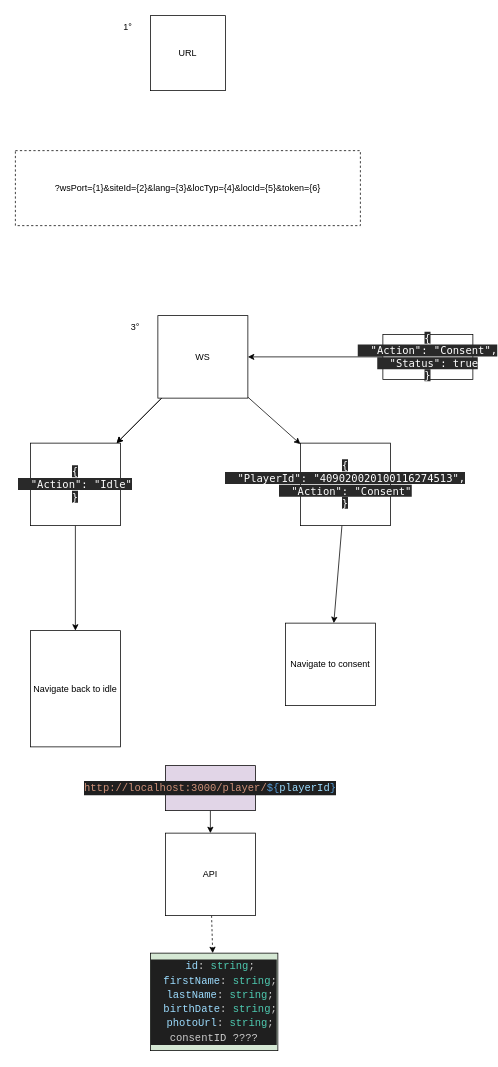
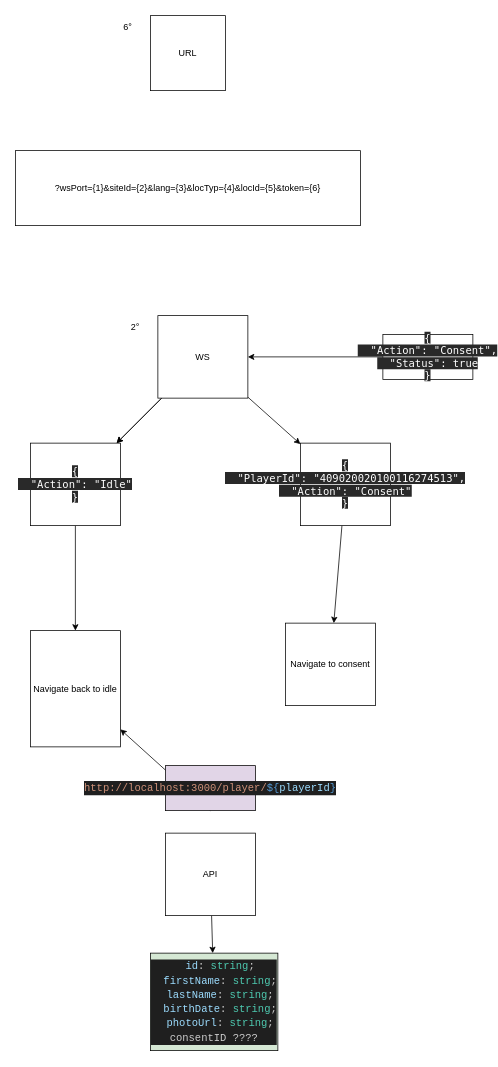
  <mxCell id="0" />
  <mxCell id="1" parent="0" />
  <mxCell id="2" value="URL" style="rounded=0;whiteSpace=wrap;html=1;" parent="1" vertex="1"><mxGeometry x="200" y="20" width="100" height="100" as="geometry" /></mxCell>
- <mxCell id="3" value="&lt;span data-teams=&quot;true&quot;&gt;?wsPort={1}&amp;amp;siteId={2}&amp;amp;lang={3}&amp;amp;locTyp={4}&amp;amp;locId={5}&amp;amp;token={6}&lt;/span&gt;" style="rounded=0;whiteSpace=wrap;html=1;dashed=1;" parent="1" vertex="1"><mxGeometry x="20" y="200" width="460" height="100" as="geometry" /></mxCell>
+ <mxCell id="3" value="&lt;span data-teams=&quot;true&quot;&gt;?wsPort={1}&amp;amp;siteId={2}&amp;amp;lang={3}&amp;amp;locTyp={4}&amp;amp;locId={5}&amp;amp;token={6}&lt;/span&gt;" style="rounded=0;whiteSpace=wrap;html=1;" parent="1" vertex="1"><mxGeometry x="20" y="200" width="460" height="100" as="geometry" /></mxCell>
  <mxCell id="4" value="" style="edgeStyle=none;html=1;" parent="1" source="7" target="11" edge="1"><mxGeometry relative="1" as="geometry" /></mxCell>
  <mxCell id="5" value="" style="edgeStyle=none;html=1;" parent="1" source="7" target="11" edge="1"><mxGeometry relative="1" as="geometry" /></mxCell>
  <mxCell id="6" value="" style="edgeStyle=none;html=1;" parent="1" source="7" target="13" edge="1"><mxGeometry relative="1" as="geometry" /></mxCell>
  <mxCell id="7" value="WS" style="rounded=0;whiteSpace=wrap;html=1;" parent="1" vertex="1"><mxGeometry x="210" y="420" width="120" height="110" as="geometry" /></mxCell>
- <mxCell id="8" value="1°" style="text;html=1;align=center;verticalAlign=middle;whiteSpace=wrap;rounded=0;" parent="1" vertex="1"><mxGeometry x="140" y="20" width="60" height="30" as="geometry" /></mxCell>
- <mxCell id="9" value="3°" style="text;html=1;align=center;verticalAlign=middle;whiteSpace=wrap;rounded=0;" parent="1" vertex="1"><mxGeometry x="150" y="420" width="60" height="30" as="geometry" /></mxCell>
+ <mxCell id="8" value="6°" style="text;html=1;align=center;verticalAlign=middle;whiteSpace=wrap;rounded=0;" parent="1" vertex="1"><mxGeometry x="140" y="20" width="60" height="30" as="geometry" /></mxCell>
+ <mxCell id="9" value="2°" style="text;html=1;align=center;verticalAlign=middle;whiteSpace=wrap;rounded=0;" parent="1" vertex="1"><mxGeometry x="150" y="420" width="60" height="30" as="geometry" /></mxCell>
  <mxCell id="10" value="" style="edgeStyle=none;html=1;" parent="1" source="11" target="14" edge="1"><mxGeometry relative="1" as="geometry" /></mxCell>
  <mxCell id="11" value="&lt;span style=&quot;color: rgb(255, 255, 255); font-family: &amp;quot;Cascadia Mono&amp;quot;, Consolas, ui-monospace, Menlo, Monaco, monospace; font-size: 14px; text-align: start; white-space: pre; background-color: rgb(41, 41, 41);&quot;&gt;{&lt;/span&gt;&lt;br style=&quot;-webkit-font-smoothing: antialiased; box-sizing: border-box; color: rgb(255, 255, 255); font-family: &amp;quot;Cascadia Mono&amp;quot;, Consolas, ui-monospace, Menlo, Monaco, monospace; font-size: 14px; text-align: start; white-space: pre;&quot;&gt;&lt;span style=&quot;color: rgb(255, 255, 255); font-family: &amp;quot;Cascadia Mono&amp;quot;, Consolas, ui-monospace, Menlo, Monaco, monospace; font-size: 14px; text-align: start; white-space: pre; background-color: rgb(41, 41, 41);&quot;&gt;&amp;nbsp;&amp;nbsp;&quot;Action&quot;: &quot;Idle&quot;&lt;/span&gt;&lt;br style=&quot;-webkit-font-smoothing: antialiased; box-sizing: border-box; color: rgb(255, 255, 255); font-family: &amp;quot;Cascadia Mono&amp;quot;, Consolas, ui-monospace, Menlo, Monaco, monospace; font-size: 14px; text-align: start; white-space: pre;&quot;&gt;&lt;span style=&quot;color: rgb(255, 255, 255); font-family: &amp;quot;Cascadia Mono&amp;quot;, Consolas, ui-monospace, Menlo, Monaco, monospace; font-size: 14px; text-align: start; white-space: pre; background-color: rgb(41, 41, 41);&quot;&gt;}&lt;/span&gt;" style="rounded=0;whiteSpace=wrap;html=1;" parent="1" vertex="1"><mxGeometry x="40" y="590" width="120" height="110" as="geometry" /></mxCell>
  <mxCell id="12" value="" style="edgeStyle=none;html=1;" parent="1" source="13" target="15" edge="1"><mxGeometry relative="1" as="geometry" /></mxCell>
  <mxCell id="13" value="&lt;span style=&quot;color: rgb(255, 255, 255); font-family: &amp;quot;Cascadia Mono&amp;quot;, Consolas, ui-monospace, Menlo, Monaco, monospace; font-size: 14px; text-align: start; white-space: pre; background-color: rgb(41, 41, 41);&quot;&gt;{&lt;/span&gt;&lt;br style=&quot;-webkit-font-smoothing: antialiased; box-sizing: border-box; color: rgb(255, 255, 255); font-family: &amp;quot;Cascadia Mono&amp;quot;, Consolas, ui-monospace, Menlo, Monaco, monospace; font-size: 14px; text-align: start; white-space: pre;&quot;&gt;&lt;span style=&quot;color: rgb(255, 255, 255); font-family: &amp;quot;Cascadia Mono&amp;quot;, Consolas, ui-monospace, Menlo, Monaco, monospace; font-size: 14px; text-align: start; white-space: pre; background-color: rgb(41, 41, 41);&quot;&gt;&amp;nbsp;&amp;nbsp;&quot;PlayerId&quot;: &quot;409020020100116274513&quot;,&lt;/span&gt;&lt;br style=&quot;-webkit-font-smoothing: antialiased; box-sizing: border-box; color: rgb(255, 255, 255); font-family: &amp;quot;Cascadia Mono&amp;quot;, Consolas, ui-monospace, Menlo, Monaco, monospace; font-size: 14px; text-align: start; white-space: pre;&quot;&gt;&lt;span style=&quot;color: rgb(255, 255, 255); font-family: &amp;quot;Cascadia Mono&amp;quot;, Consolas, ui-monospace, Menlo, Monaco, monospace; font-size: 14px; text-align: start; white-space: pre; background-color: rgb(41, 41, 41);&quot;&gt;&amp;nbsp;&amp;nbsp;&quot;Action&quot;: &quot;Consent&quot;&lt;/span&gt;&lt;br style=&quot;-webkit-font-smoothing: antialiased; box-sizing: border-box; color: rgb(255, 255, 255); font-family: &amp;quot;Cascadia Mono&amp;quot;, Consolas, ui-monospace, Menlo, Monaco, monospace; font-size: 14px; text-align: start; white-space: pre;&quot;&gt;&lt;span style=&quot;color: rgb(255, 255, 255); font-family: &amp;quot;Cascadia Mono&amp;quot;, Consolas, ui-monospace, Menlo, Monaco, monospace; font-size: 14px; text-align: start; white-space: pre; background-color: rgb(41, 41, 41);&quot;&gt;}&lt;/span&gt;" style="rounded=0;whiteSpace=wrap;html=1;" parent="1" vertex="1"><mxGeometry x="400" y="590" width="120" height="110" as="geometry" /></mxCell>
  <mxCell id="14" value="&lt;span style=&quot;color: rgb(0, 0, 0);&quot;&gt;Navigate back to idle&lt;/span&gt;" style="rounded=0;whiteSpace=wrap;html=1;" parent="1" vertex="1"><mxGeometry x="40" y="840" width="120" height="155" as="geometry" /></mxCell>
  <mxCell id="15" value="Navigate to consent" style="rounded=0;whiteSpace=wrap;html=1;" parent="1" vertex="1"><mxGeometry x="380" y="830" width="120" height="110" as="geometry" /></mxCell>
  <mxCell id="16" style="edgeStyle=none;html=1;exitX=0;exitY=0.5;exitDx=0;exitDy=0;entryX=1;entryY=0.5;entryDx=0;entryDy=0;" edge="1" parent="1" source="17" target="7"><mxGeometry relative="1" as="geometry" /></mxCell>
  <mxCell id="17" value="&lt;span style=&quot;color: rgb(255, 255, 255); font-family: &amp;quot;Cascadia Mono&amp;quot;, Consolas, ui-monospace, Menlo, Monaco, monospace; font-size: 14px; text-align: start; white-space: pre; background-color: rgb(41, 41, 41);&quot;&gt;{&lt;/span&gt;&lt;br style=&quot;-webkit-font-smoothing: antialiased; box-sizing: border-box; color: rgb(255, 255, 255); font-family: &amp;quot;Cascadia Mono&amp;quot;, Consolas, ui-monospace, Menlo, Monaco, monospace; font-size: 14px; text-align: start; white-space: pre;&quot;&gt;&lt;span style=&quot;color: rgb(255, 255, 255); font-family: &amp;quot;Cascadia Mono&amp;quot;, Consolas, ui-monospace, Menlo, Monaco, monospace; font-size: 14px; text-align: start; white-space: pre; background-color: rgb(41, 41, 41);&quot;&gt;&amp;nbsp;&amp;nbsp;&quot;Action&quot;: &quot;Consent&quot;,&lt;/span&gt;&lt;br style=&quot;-webkit-font-smoothing: antialiased; box-sizing: border-box; color: rgb(255, 255, 255); font-family: &amp;quot;Cascadia Mono&amp;quot;, Consolas, ui-monospace, Menlo, Monaco, monospace; font-size: 14px; text-align: start; white-space: pre;&quot;&gt;&lt;span style=&quot;color: rgb(255, 255, 255); font-family: &amp;quot;Cascadia Mono&amp;quot;, Consolas, ui-monospace, Menlo, Monaco, monospace; font-size: 14px; text-align: start; white-space: pre; background-color: rgb(41, 41, 41);&quot;&gt;&amp;nbsp;&amp;nbsp;&quot;Status&quot;: true&lt;/span&gt;&lt;br style=&quot;-webkit-font-smoothing: antialiased; box-sizing: border-box; color: rgb(255, 255, 255); font-family: &amp;quot;Cascadia Mono&amp;quot;, Consolas, ui-monospace, Menlo, Monaco, monospace; font-size: 14px; text-align: start; white-space: pre;&quot;&gt;&lt;span style=&quot;color: rgb(255, 255, 255); font-family: &amp;quot;Cascadia Mono&amp;quot;, Consolas, ui-monospace, Menlo, Monaco, monospace; font-size: 14px; text-align: start; white-space: pre; background-color: rgb(41, 41, 41);&quot;&gt;}&lt;/span&gt;" style="rounded=0;whiteSpace=wrap;html=1;" vertex="1" parent="1"><mxGeometry x="510" y="445" width="120" height="60" as="geometry" /></mxCell>
- <mxCell id="18" value="" style="edgeStyle=none;html=1;dashed=1;" edge="1" parent="1" source="19" target="20"><mxGeometry relative="1" as="geometry" /></mxCell>
+ <mxCell id="18" value="" style="edgeStyle=none;html=1;" edge="1" parent="1" source="19" target="20"><mxGeometry relative="1" as="geometry" /></mxCell>
  <mxCell id="19" value="API" style="rounded=0;whiteSpace=wrap;html=1;" vertex="1" parent="1"><mxGeometry x="220" y="1110" width="120" height="110" as="geometry" /></mxCell>
  <mxCell id="20" value="&lt;div style=&quot;background-color: rgb(31, 31, 31); font-family: Consolas, &amp;quot;Courier New&amp;quot;, monospace; font-size: 14px; line-height: 19px; white-space: pre; color: rgb(204, 204, 204);&quot;&gt;&lt;div style=&quot;color: light-dark(rgb(204, 204, 204), rgb(62, 62, 62));&quot;&gt;&lt;span style=&quot;color: rgb(204, 204, 204);&quot;&gt;&amp;nbsp; &lt;/span&gt;&lt;span style=&quot;color: rgb(156, 220, 254);&quot;&gt;id&lt;/span&gt;&lt;span style=&quot;color: rgb(212, 212, 212);&quot;&gt;:&lt;/span&gt;&lt;span style=&quot;color: rgb(204, 204, 204);&quot;&gt; &lt;/span&gt;&lt;span style=&quot;color: rgb(78, 201, 176);&quot;&gt;string&lt;/span&gt;&lt;span style=&quot;color: rgb(204, 204, 204);&quot;&gt;;&lt;/span&gt;&lt;/div&gt;&lt;div style=&quot;color: light-dark(rgb(204, 204, 204), rgb(62, 62, 62));&quot;&gt;&lt;span style=&quot;color: rgb(204, 204, 204);&quot;&gt;&amp;nbsp; &lt;/span&gt;&lt;span style=&quot;color: rgb(156, 220, 254);&quot;&gt;firstName&lt;/span&gt;&lt;span style=&quot;color: rgb(212, 212, 212);&quot;&gt;:&lt;/span&gt;&lt;span style=&quot;color: rgb(204, 204, 204);&quot;&gt; &lt;/span&gt;&lt;span style=&quot;color: rgb(78, 201, 176);&quot;&gt;string&lt;/span&gt;&lt;span style=&quot;color: rgb(204, 204, 204);&quot;&gt;;&lt;/span&gt;&lt;/div&gt;&lt;div style=&quot;color: light-dark(rgb(204, 204, 204), rgb(62, 62, 62));&quot;&gt;&lt;span style=&quot;color: rgb(204, 204, 204);&quot;&gt;&amp;nbsp; &lt;/span&gt;&lt;span style=&quot;color: rgb(156, 220, 254);&quot;&gt;lastName&lt;/span&gt;&lt;span style=&quot;color: rgb(212, 212, 212);&quot;&gt;:&lt;/span&gt;&lt;span style=&quot;color: rgb(204, 204, 204);&quot;&gt; &lt;/span&gt;&lt;span style=&quot;color: rgb(78, 201, 176);&quot;&gt;string&lt;/span&gt;&lt;span style=&quot;color: rgb(204, 204, 204);&quot;&gt;;&lt;/span&gt;&lt;/div&gt;&lt;div style=&quot;color: light-dark(rgb(204, 204, 204), rgb(62, 62, 62));&quot;&gt;&lt;span style=&quot;color: rgb(204, 204, 204);&quot;&gt;&amp;nbsp; &lt;/span&gt;&lt;span style=&quot;color: rgb(156, 220, 254);&quot;&gt;birthDate&lt;/span&gt;&lt;span style=&quot;color: rgb(212, 212, 212);&quot;&gt;:&lt;/span&gt;&lt;span style=&quot;color: rgb(204, 204, 204);&quot;&gt; &lt;/span&gt;&lt;span style=&quot;color: rgb(78, 201, 176);&quot;&gt;string&lt;/span&gt;&lt;span style=&quot;color: rgb(204, 204, 204);&quot;&gt;;&lt;/span&gt;&lt;/div&gt;&lt;div style=&quot;color: light-dark(rgb(204, 204, 204), rgb(62, 62, 62));&quot;&gt;&lt;span style=&quot;color: rgb(204, 204, 204);&quot;&gt;&amp;nbsp; &lt;/span&gt;&lt;span style=&quot;color: rgb(156, 220, 254);&quot;&gt;photoUrl&lt;/span&gt;&lt;span style=&quot;color: rgb(212, 212, 212);&quot;&gt;:&lt;/span&gt;&lt;span style=&quot;color: rgb(204, 204, 204);&quot;&gt; &lt;/span&gt;&lt;span style=&quot;color: rgb(78, 201, 176);&quot;&gt;string&lt;/span&gt;&lt;span style=&quot;color: rgb(204, 204, 204);&quot;&gt;;&lt;/span&gt;&lt;/div&gt;&lt;div style=&quot;color: light-dark(rgb(204, 204, 204), rgb(62, 62, 62));&quot;&gt;&lt;span style=&quot;color: rgb(204, 204, 204);&quot;&gt;consentID ????&lt;/span&gt;&lt;/div&gt;&lt;/div&gt;" style="rounded=0;whiteSpace=wrap;html=1;fillColor=#d5e8d4;" vertex="1" parent="1"><mxGeometry x="200" y="1270" width="170" height="130" as="geometry" /></mxCell>
- <mxCell id="21" style="edgeStyle=none;html=1;exitX=0.5;exitY=1;exitDx=0;exitDy=0;entryX=0.5;entryY=0;entryDx=0;entryDy=0;" edge="1" parent="1" source="22" target="19"><mxGeometry relative="1" as="geometry" /></mxCell>
+ <mxCell id="21" style="edgeStyle=none;html=1;exitX=0.5;exitY=1;exitDx=0;exitDy=0;" edge="1" parent="1" source="22" target="14"><mxGeometry relative="1" as="geometry" /></mxCell>
  <mxCell id="22" value="&lt;div style=&quot;color: rgb(204, 204, 204); background-color: rgb(31, 31, 31); font-family: Consolas, &amp;quot;Courier New&amp;quot;, monospace; font-size: 14px; line-height: 19px; white-space: pre;&quot;&gt;&lt;span style=&quot;color: #ce9178;&quot;&gt;http://localhost:3000/player/&lt;/span&gt;&lt;span style=&quot;color: #569cd6;&quot;&gt;${&lt;/span&gt;&lt;span style=&quot;color: #9cdcfe;&quot;&gt;playerId&lt;/span&gt;&lt;span style=&quot;color: #569cd6;&quot;&gt;}&lt;/span&gt;&lt;/div&gt;" style="rounded=0;whiteSpace=wrap;html=1;fillColor=#e1d5e7;" vertex="1" parent="1"><mxGeometry x="220" y="1020" width="120" height="60" as="geometry" /></mxCell>
